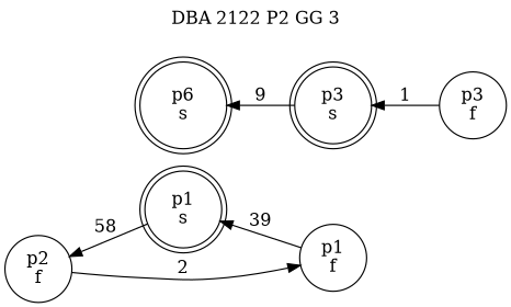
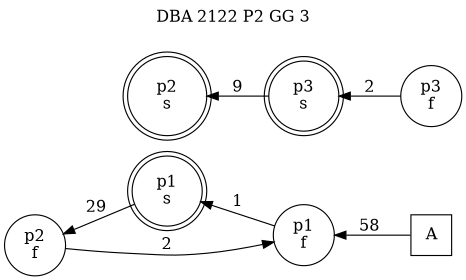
  digraph {
    label=" DBA 2122 P2 GG 3 "
    labelloc=tl
    rankdir=RL
    node [shape=circle]
+   n1 [label=A shape=square]
    n2 [label="p1\nf"]
    n3 [label="p1\ns" shape=doublecircle]
    n4 [label="p2\nf"]
    n5 [label="p3\nf"]
    n6 [label="p3\ns" shape=doublecircle]
-   n7 [label="p6\ns" shape=doublecircle]
-   n2 -> n3 [label=39]
-   n3 -> n4 [label=58]
+   n7 [label="p2\ns" shape=doublecircle]
+   n1 -> n2 [label=58]
+   n2 -> n3 [label=1]
+   n3 -> n4 [label=29]
    n4 -> n2 [label=2]
-   n5 -> n6 [label=1]
+   n5 -> n6 [label=2]
    n6 -> n7 [label=9]
  }
